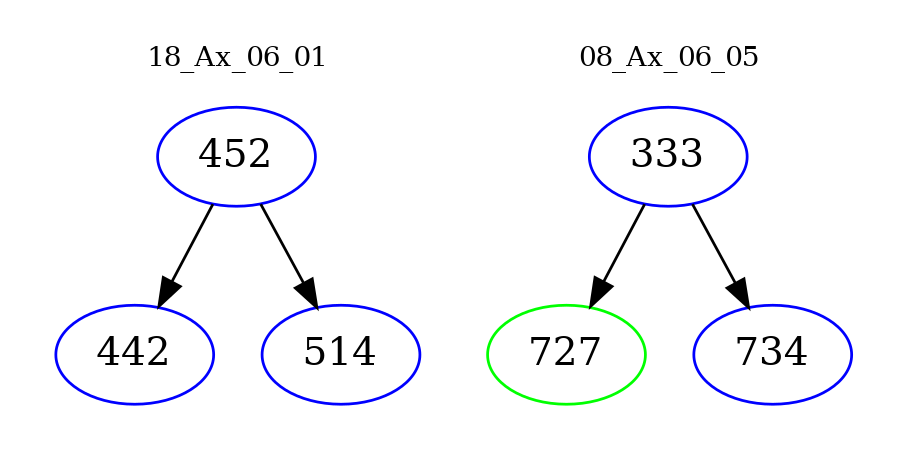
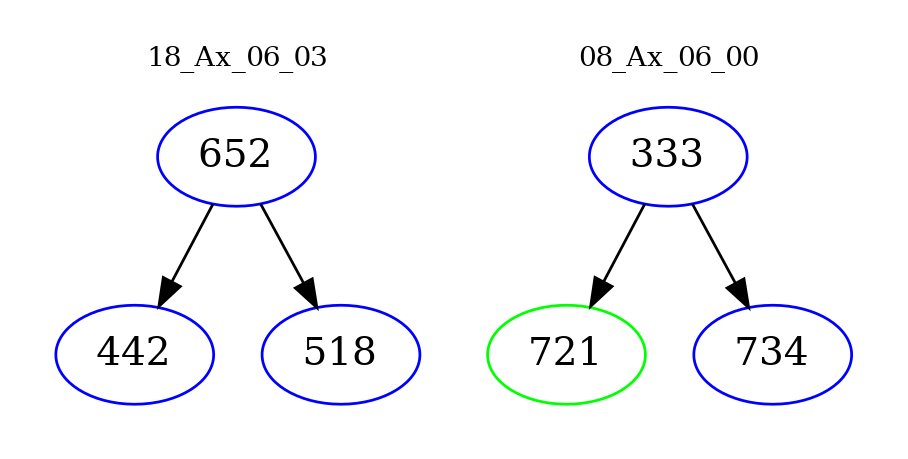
  digraph {
    node [color=blue]
    edge [color=black]
-   n1 [label=452]
+   n1 [label=652]
    n2 [label=442]
-   n3 [label=514]
+   n3 [label=518]
    n4 [label=333]
-   n5 [color=green label=727]
+   n5 [color=green label=721]
    n6 [label=734]
    subgraph cluster_1 {
      color=white
      fontsize=10
-     label="18_Ax_06_01"
+     label="18_Ax_06_03"
      n1
      n2
      n3
    }
    subgraph cluster_2 {
      color=white
      fontsize=10
-     label="08_Ax_06_05"
+     label="08_Ax_06_00"
      n4
      n5
      n6
    }
    n1 -> n2
    n1 -> n3
    n4 -> n5
    n4 -> n6
  }
